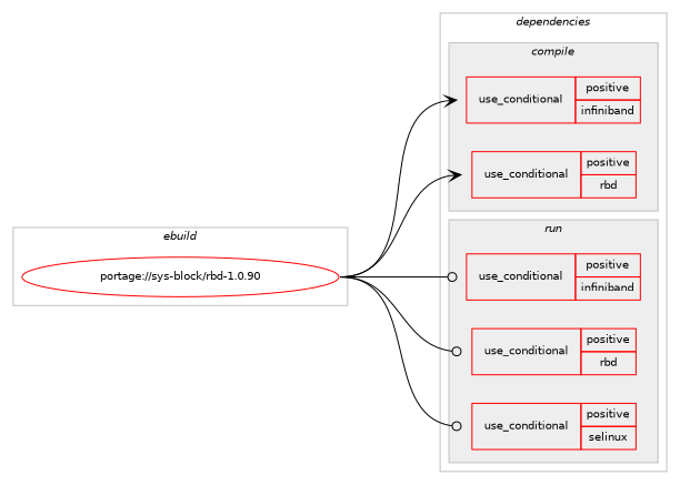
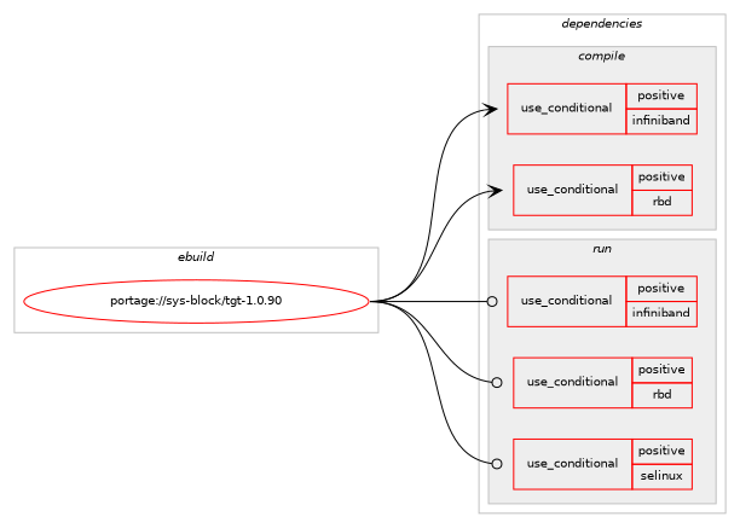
  digraph {
    compound=true
    concentrate=true
    fontname=Helvetica
    fontsize=10
    newrank=true
    rankdir=LR
    ranksep=1.5
    node [color=red fontname=Helvetica fontsize=10 shape=none]
    edge [arrowhead=odot headport=w style=solid tailport=e weight=20]
-   n1 [label="portage://sys-block/rbd-1.0.90" width=4 shape=""]
+   n1 [label="portage://sys-block/tgt-1.0.90" width=4 shape=""]
    n2 [label=<<TABLE BORDER="0" CELLBORDER="1" CELLSPACING="0" CELLPADDING="4"><TR><TD ROWSPAN="3" CELLPADDING="10">use_conditional</TD></TR><TR><TD>positive</TD></TR><TR><TD>infiniband</TD></TR></TABLE>>]
    n3 [label=<<TABLE BORDER="0" CELLBORDER="1" CELLSPACING="0" CELLPADDING="4"><TR><TD ROWSPAN="3" CELLPADDING="10">use_conditional</TD></TR><TR><TD>positive</TD></TR><TR><TD>rbd</TD></TR></TABLE>>]
    n4 [label=<<TABLE BORDER="0" CELLBORDER="1" CELLSPACING="0" CELLPADDING="4"><TR><TD ROWSPAN="3" CELLPADDING="10">use_conditional</TD></TR><TR><TD>positive</TD></TR><TR><TD>infiniband</TD></TR></TABLE>>]
    n5 [label=<<TABLE BORDER="0" CELLBORDER="1" CELLSPACING="0" CELLPADDING="4"><TR><TD ROWSPAN="3" CELLPADDING="10">use_conditional</TD></TR><TR><TD>positive</TD></TR><TR><TD>rbd</TD></TR></TABLE>>]
    n6 [label=<<TABLE BORDER="0" CELLBORDER="1" CELLSPACING="0" CELLPADDING="4"><TR><TD ROWSPAN="3" CELLPADDING="10">use_conditional</TD></TR><TR><TD>positive</TD></TR><TR><TD>selinux</TD></TR></TABLE>>]
    subgraph cluster_1 {
      color=gray
      label=<<i>ebuild</i>>
      rank=same
      n1
    }
    subgraph cluster_2 {
      color=gray
      label=<<i>dependencies</i>>
      subgraph cluster_3 {
        color=gray
        fillcolor="#eeeeee"
        label=<<i>compile</i>>
        style=filled
        subgraph sub_4 {
          color=gray
          fillcolor="#eeeeee"
          label=<<i>compile</i>>
          style=filled
          n2
        }
        subgraph sub_5 {
          color=gray
          fillcolor="#eeeeee"
          label=<<i>compile</i>>
          style=filled
          n3
        }
      }
      subgraph cluster_6 {
        color=gray
        fillcolor="#eeeeee"
        label=<<i>compile and run</i>>
        style=filled
      }
      subgraph cluster_7 {
        color=gray
        fillcolor="#eeeeee"
        label=<<i>run</i>>
        style=filled
        subgraph sub_8 {
          color=gray
          fillcolor="#eeeeee"
          label=<<i>run</i>>
          style=filled
          n4
        }
        subgraph sub_9 {
          color=gray
          fillcolor="#eeeeee"
          label=<<i>run</i>>
          style=filled
          n5
        }
        subgraph sub_10 {
          color=gray
          fillcolor="#eeeeee"
          label=<<i>run</i>>
          style=filled
          n6
        }
      }
    }
    subgraph cluster_11 {
      color=gray
      label=<<i>candidates</i>>
      rank=same
    }
    n1 -> n2 [arrowhead=vee]
    n1 -> n3 [arrowhead=vee]
    n1 -> n4
    n1 -> n5
    n1 -> n6
  }
